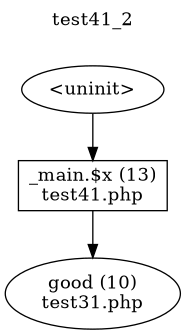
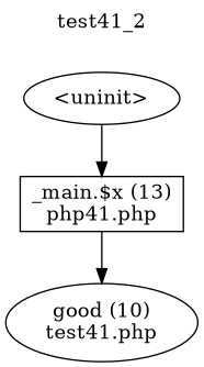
  digraph {
    label=test41_2
    labelloc=t
    node [shape=ellipse]
-   n1 [label="_main.$x (13)\ntest41.php" shape=box]
-   n2 [label="good (10)\ntest31.php"]
+   n1 [label="_main.$x (13)\nphp41.php" shape=box]
+   n2 [label="good (10)\ntest41.php"]
    n3 [label="<uninit>"]
    n1 -> n2
    n3 -> n1
  }
